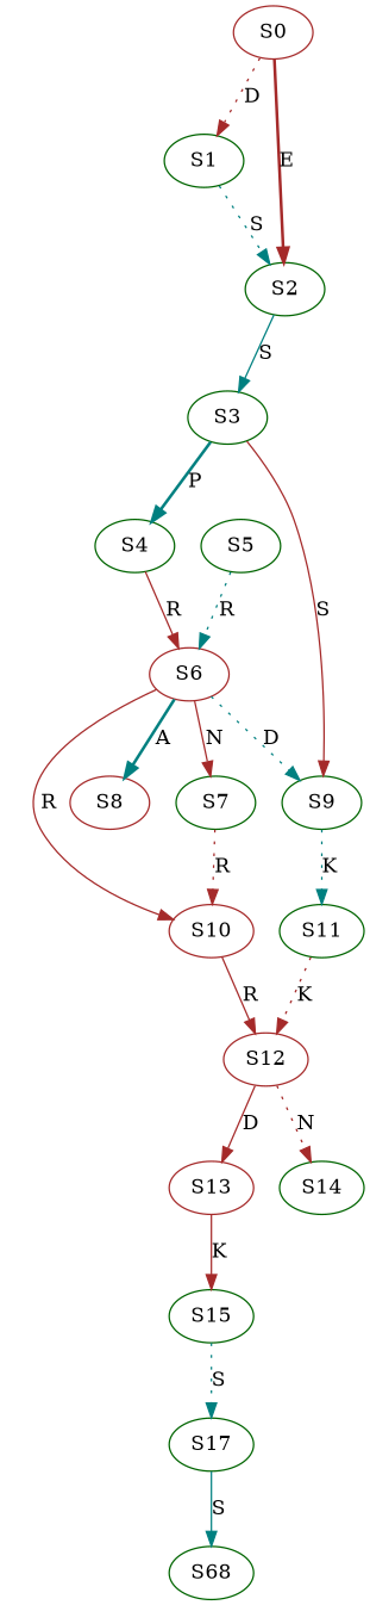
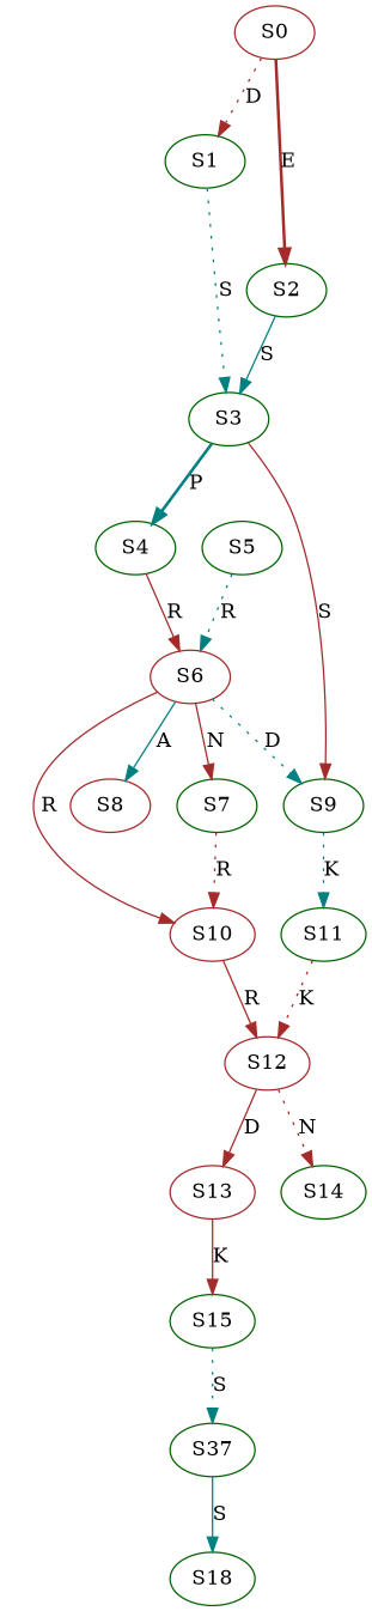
  strict digraph {
    node [color=darkgreen]
    edge [color=brown style=dotted]
    S0 [color=brown]
    S1
    S2
    S3
    S4
    S9
    S6 [color=brown]
    S5
    S7
    S8 [color=brown]
    S10 [color=brown]
    S11
    S12 [color=brown]
    S13 [color=brown]
    S14
    S15
-   S17
-   S18 [label=S68]
+   S17 [label=S37]
+   S18
    S0 -> S1 [label=D]
    S0 -> S2 [label=E style=bold]
-   S1 -> S2 [color=teal label=S]
+   S1 -> S3 [color=teal label=S]
    S2 -> S3 [color=teal label=S style=solid]
    S3 -> S4 [color=teal label=P style=bold]
    S3 -> S9 [label=S style=solid]
    S4 -> S6 [label=R style=solid]
    S9 -> S11 [color=teal label=K]
    S6 -> S9 [color=teal label=D]
    S6 -> S7 [label=N style=solid]
-   S6 -> S8 [color=teal label=A style=bold]
+   S6 -> S8 [color=teal label=A style=solid]
    S6 -> S10 [label=R style=solid]
    S5 -> S6 [color=teal label=R]
    S7 -> S10 [label=R]
    S10 -> S12 [label=R style=solid]
    S11 -> S12 [label=K]
    S12 -> S13 [label=D style=solid]
    S12 -> S14 [label=N]
    S13 -> S15 [label=K style=solid]
    S15 -> S17 [color=teal label=S]
    S17 -> S18 [color=teal label=S style=solid]
  }
